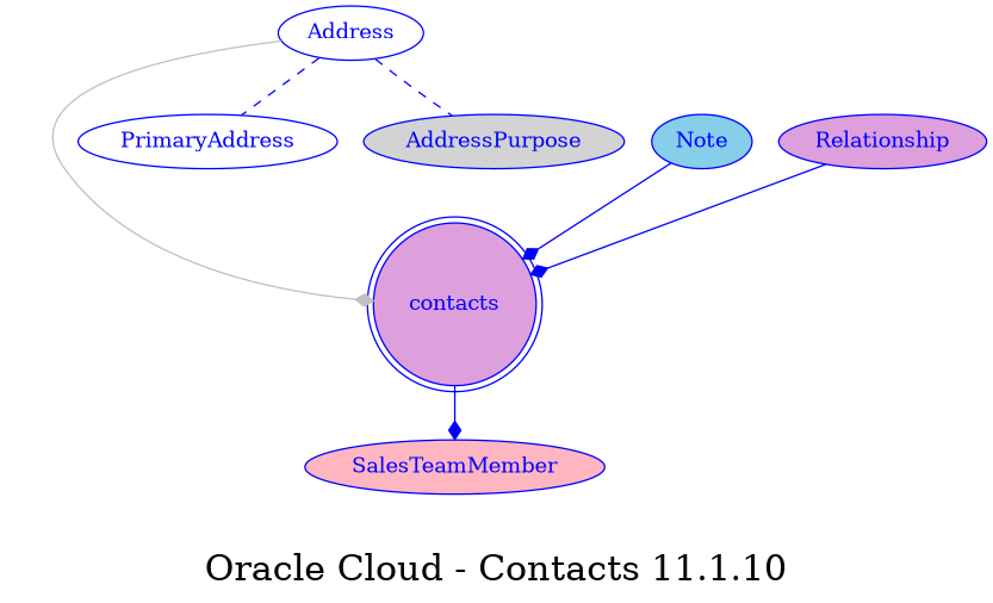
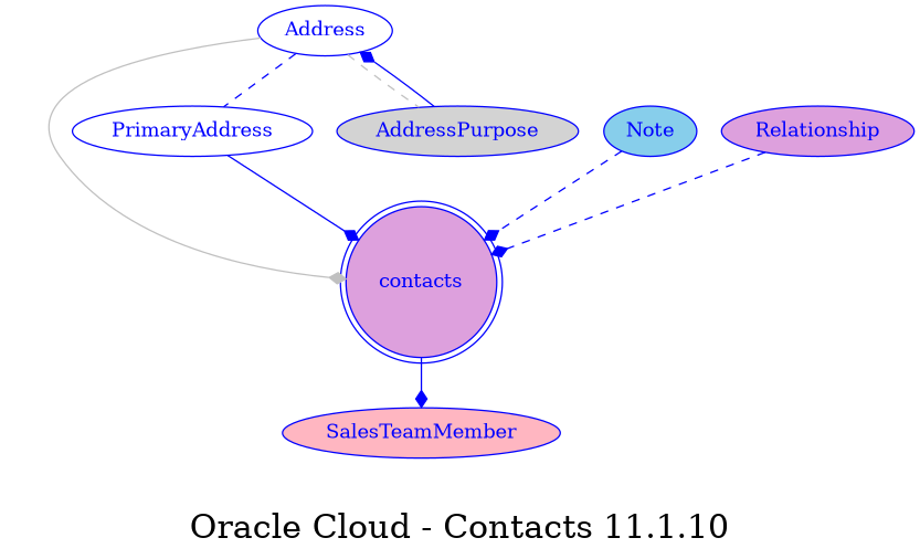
  digraph {
    fontsize=24
    label="Oracle Cloud - Contacts 11.1.10"
    splines=true
    node [color=blue fillcolor=plum fontcolor=blue shape=ellipse style=filled]
    edge [arrowhead=diamond arrowtail=none color=blue fontcolor=blue]
    contacts [shape=doublecircle]
    SalesTeamMember [fillcolor=lightpink]
    PrimaryAddress [fillcolor=white]
    Address [fillcolor=white]
    AddressPurpose [fillcolor=lightgrey]
    Note [fillcolor=skyblue]
    Relationship
    contacts -> SalesTeamMember
+   PrimaryAddress -> contacts
    Address -> contacts [color=grey]
    Address -> PrimaryAddress [arrowhead=none fontcolor=grey style=dashed]
-   Address -> AddressPurpose [arrowhead=none fontcolor=grey style=dashed]
-   Note -> contacts
-   Relationship -> contacts
+   Address -> AddressPurpose [arrowhead=none color=grey fontcolor=grey style=dashed]
+   AddressPurpose -> Address
+   Note -> contacts [style=dashed]
+   Relationship -> contacts [style=dashed]
  }
